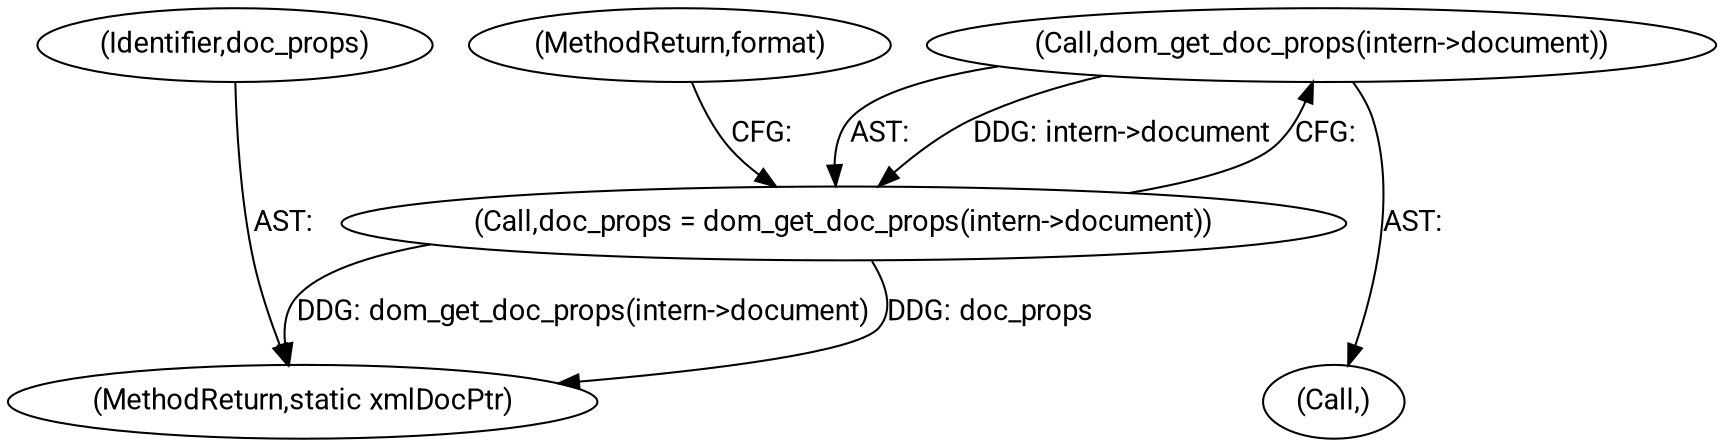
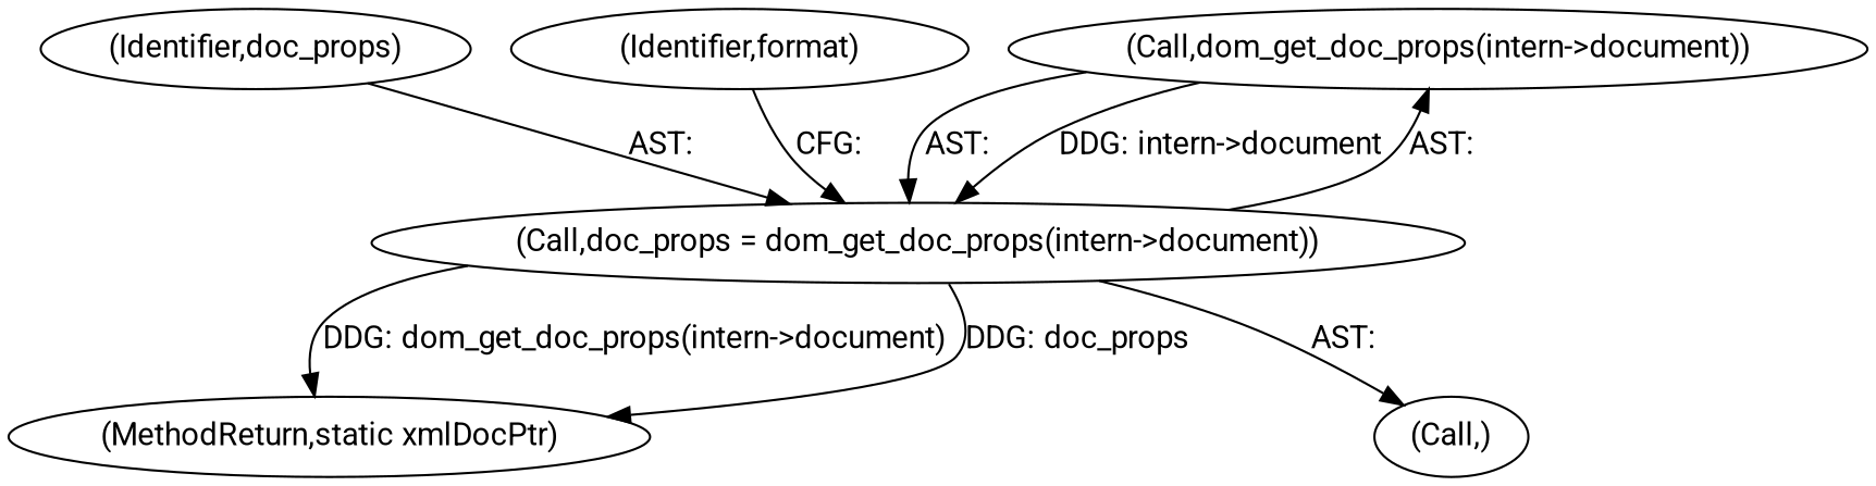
  digraph {
    fontname=Roboto
    node [fontname=Roboto]
    edge [fontname=Roboto]
    n1 [label="(Call,dom_get_doc_props(intern->document))"]
    n2 [label="(Call,doc_props = dom_get_doc_props(intern->document))"]
    n3 [label="(MethodReturn,static xmlDocPtr)"]
    n4 [label="(Call,)"]
    n5 [label="(Identifier,doc_props)"]
-   n6 [label="(MethodReturn,format)"]
+   n6 [label="(Identifier,format)"]
    n1 -> n2 [label="AST: "]
    n1 -> n2 [label="DDG: intern->document"]
-   n2 -> n1 [label="CFG: "]
+   n2 -> n1 [label="AST: "]
    n2 -> n3 [label="DDG: doc_props"]
    n2 -> n3 [label="DDG: dom_get_doc_props(intern->document)"]
-   n1 -> n4 [label="AST: "]
-   n5 -> n3 [label="AST: "]
+   n2 -> n4 [label="AST: "]
+   n5 -> n2 [label="AST: "]
    n6 -> n2 [label="CFG: "]
  }
